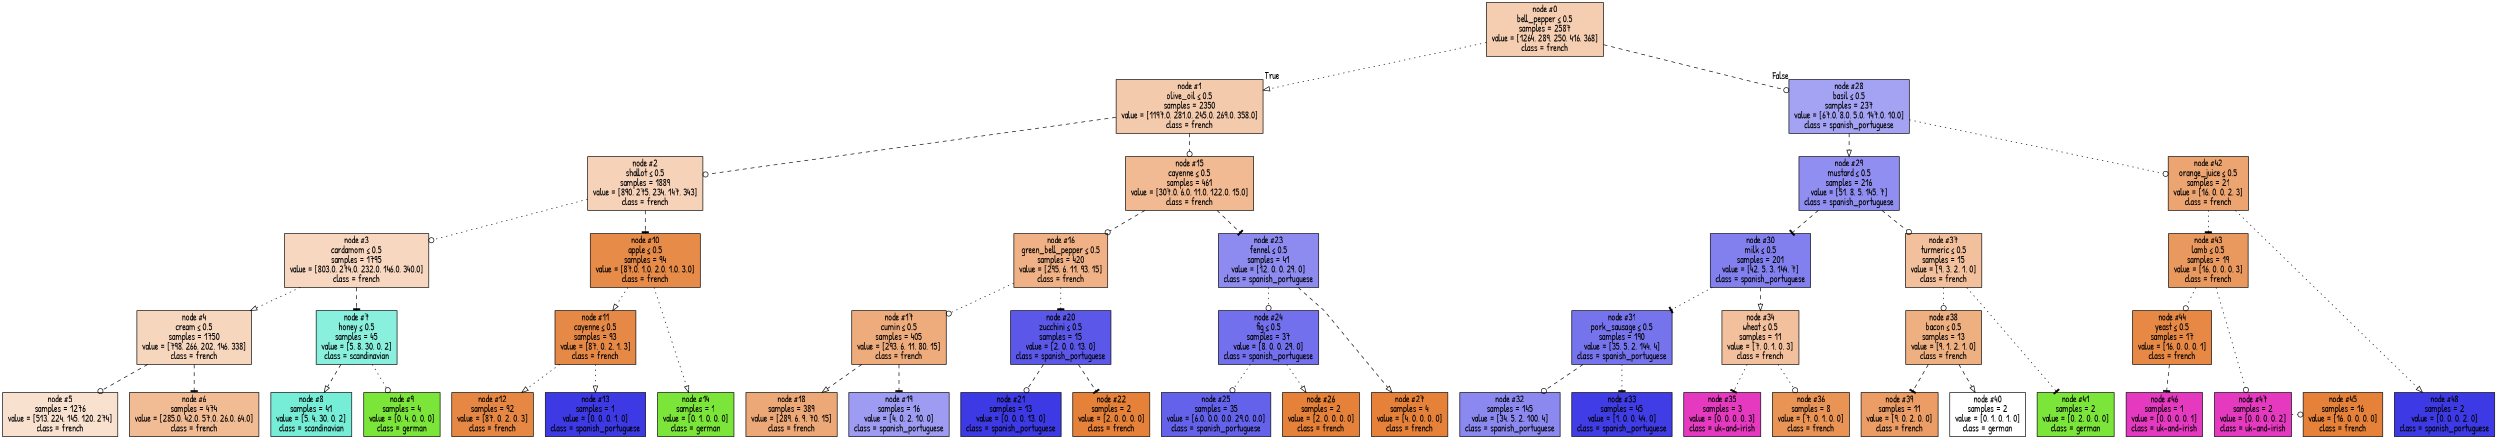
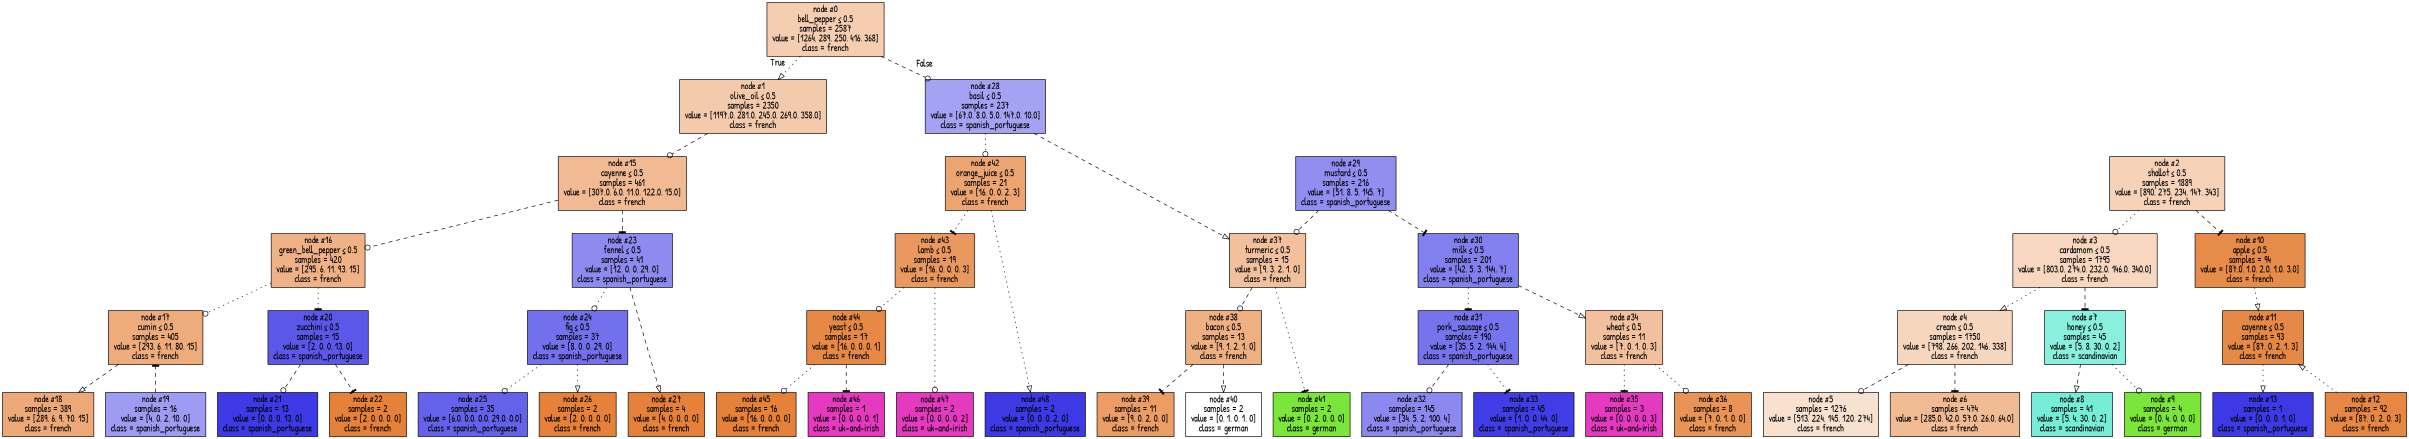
  digraph {
    fontname="Patrick Hand"
    ranksep=equally
    splines=polyline
    node [color=black fillcolor="#e58139" fontname="Patrick Hand" shape=box style=filled]
    edge [arrowhead=odot fontname="Patrick Hand" style=dotted]
    n1 [fillcolor="#f5ceb2" label=<node &#35;0<br/>bell_pepper &le; 0.5<br/>samples = 2587<br/>value = [1264, 289, 250, 416, 368]<br/>class = french>]
    n2 [fillcolor="#f4caac" label=<node &#35;1<br/>olive_oil &le; 0.5<br/>samples = 2350<br/>value = [1197.0, 281.0, 245.0, 269.0, 358.0]<br/>class = french>]
    n3 [fillcolor="#a3a2f3" label=<node &#35;28<br/>basil &le; 0.5<br/>samples = 237<br/>value = [67.0, 8.0, 5.0, 147.0, 10.0]<br/>class = spanish_portuguese>]
    n4 [fillcolor="#f6d2b9" label=<node &#35;2<br/>shallot &le; 0.5<br/>samples = 1889<br/>value = [890, 275, 234, 147, 343]<br/>class = french>]
    n5 [fillcolor="#f1ba93" label=<node &#35;15<br/>cayenne &le; 0.5<br/>samples = 461<br/>value = [307.0, 6.0, 11.0, 122.0, 15.0]<br/>class = french>]
    n6 [fillcolor="#908ef0" label=<node &#35;29<br/>mustard &le; 0.5<br/>samples = 216<br/>value = [51, 8, 5, 145, 7]<br/>class = spanish_portuguese>]
    n7 [fillcolor="#eca470" label=<node &#35;42<br/>orange_juice &le; 0.5<br/>samples = 21<br/>value = [16, 0, 0, 2, 3]<br/>class = french>]
    n8 [fillcolor="#f7d7c0" label=<node &#35;3<br/>cardamom &le; 0.5<br/>samples = 1795<br/>value = [803.0, 274.0, 232.0, 146.0, 340.0]<br/>class = french>]
    n9 [fillcolor="#e78b48" label=<node &#35;10<br/>apple &le; 0.5<br/>samples = 94<br/>value = [87.0, 1.0, 2.0, 1.0, 3.0]<br/>class = french>]
    n10 [fillcolor="#efb185" label=<node &#35;16<br/>green_bell_pepper &le; 0.5<br/>samples = 420<br/>value = [295, 6, 11, 93, 15]<br/>class = french>]
    n11 [fillcolor="#8d8bf0" label=<node &#35;23<br/>fennel &le; 0.5<br/>samples = 41<br/>value = [12, 0, 0, 29, 0]<br/>class = spanish_portuguese>]
    n12 [fillcolor="#8280ee" label=<node &#35;30<br/>milk &le; 0.5<br/>samples = 201<br/>value = [42, 5, 3, 144, 7]<br/>class = spanish_portuguese>]
    n13 [fillcolor="#f2c09c" label=<node &#35;37<br/>turmeric &le; 0.5<br/>samples = 15<br/>value = [9, 3, 2, 1, 0]<br/>class = french>]
    n14 [fillcolor="#ea995e" label=<node &#35;43<br/>lamb &le; 0.5<br/>samples = 19<br/>value = [16, 0, 0, 0, 3]<br/>class = french>]
    n15 [fillcolor="#f7d6be" label=<node &#35;4<br/>cream &le; 0.5<br/>samples = 1750<br/>value = [798, 266, 202, 146, 338]<br/>class = french>]
    n16 [fillcolor="#89f0dd" label=<node &#35;7<br/>honey &le; 0.5<br/>samples = 45<br/>value = [5, 8, 30, 0, 2]<br/>class = scandinavian>]
    n17 [fillcolor="#e78946" label=<node &#35;11<br/>cayenne &le; 0.5<br/>samples = 93<br/>value = [87, 0, 2, 1, 3]<br/>class = french>]
    n18 [fillcolor="#eeac7d" label=<node &#35;17<br/>cumin &le; 0.5<br/>samples = 405<br/>value = [293, 6, 11, 80, 15]<br/>class = french>]
    n19 [fillcolor="#5a57e9" label=<node &#35;20<br/>zucchini &le; 0.5<br/>samples = 15<br/>value = [2, 0, 0, 13, 0]<br/>class = spanish_portuguese>]
    n20 [fillcolor="#7270ec" label=<node &#35;24<br/>fig &le; 0.5<br/>samples = 37<br/>value = [8, 0, 0, 29, 0]<br/>class = spanish_portuguese>]
    n21 [fillcolor="#7674ed" label=<node &#35;31<br/>pork_sausage &le; 0.5<br/>samples = 190<br/>value = [35, 5, 2, 144, 4]<br/>class = spanish_portuguese>]
    n22 [fillcolor="#f2c09c" label=<node &#35;34<br/>wheat &le; 0.5<br/>samples = 11<br/>value = [7, 0, 1, 0, 3]<br/>class = french>]
    n23 [fillcolor="#eeaf81" label=<node &#35;38<br/>bacon &le; 0.5<br/>samples = 13<br/>value = [9, 1, 2, 1, 0]<br/>class = french>]
    n24 [fillcolor="#e78945" label=<node &#35;44<br/>yeast &le; 0.5<br/>samples = 17<br/>value = [16, 0, 0, 0, 1]<br/>class = french>]
    n25 [fillcolor="#f9e1d0" label=<node &#35;5<br/>samples = 1276<br/>value = [513, 224, 145, 120, 274]<br/>class = french>]
    n26 [fillcolor="#f1bb94" label=<node &#35;6<br/>samples = 474<br/>value = [285.0, 42.0, 57.0, 26.0, 64.0]<br/>class = french>]
    n27 [fillcolor="#76edd7" label=<node &#35;8<br/>samples = 41<br/>value = [5, 4, 30, 0, 2]<br/>class = scandinavian>]
    n28 [fillcolor="#7be539" label=<node &#35;9<br/>samples = 4<br/>value = [0, 4, 0, 0, 0]<br/>class = german>]
    n29 [fillcolor="#e68844" label=<node &#35;12<br/>samples = 92<br/>value = [87, 0, 2, 0, 3]<br/>class = french>]
    n30 [fillcolor="#3c39e5" label=<node &#35;13<br/>samples = 1<br/>value = [0, 0, 0, 1, 0]<br/>class = spanish_portuguese>]
-   n31 [fillcolor="#7be539" label=<node &#35;14<br/>samples = 1<br/>value = [0, 1, 0, 0, 0]<br/>class = german>]
    n32 [fillcolor="#eda877" label=<node &#35;18<br/>samples = 389<br/>value = [289, 6, 9, 70, 15]<br/>class = french>]
    n33 [fillcolor="#9e9cf2" label=<node &#35;19<br/>samples = 16<br/>value = [4, 0, 2, 10, 0]<br/>class = spanish_portuguese>]
    n34 [fillcolor="#3c39e5" label=<node &#35;21<br/>samples = 13<br/>value = [0, 0, 0, 13, 0]<br/>class = spanish_portuguese>]
    n35 [label=<node &#35;22<br/>samples = 2<br/>value = [2, 0, 0, 0, 0]<br/>class = french>]
    n36 [fillcolor="#6462ea" label=<node &#35;25<br/>samples = 35<br/>value = [6.0, 0.0, 0.0, 29.0, 0.0]<br/>class = spanish_portuguese>]
    n37 [label=<node &#35;26<br/>samples = 2<br/>value = [2, 0, 0, 0, 0]<br/>class = french>]
    n38 [label=<node &#35;27<br/>samples = 4<br/>value = [4, 0, 0, 0, 0]<br/>class = french>]
    n39 [fillcolor="#8b89f0" label=<node &#35;32<br/>samples = 145<br/>value = [34, 5, 2, 100, 4]<br/>class = spanish_portuguese>]
    n40 [fillcolor="#403de6" label=<node &#35;33<br/>samples = 45<br/>value = [1, 0, 0, 44, 0]<br/>class = spanish_portuguese>]
    n41 [fillcolor="#e539c0" label=<node &#35;35<br/>samples = 3<br/>value = [0, 0, 0, 0, 3]<br/>class = uk-and-irish>]
    n42 [fillcolor="#e99355" label=<node &#35;36<br/>samples = 8<br/>value = [7, 0, 1, 0, 0]<br/>class = french>]
    n43 [fillcolor="#eb9d65" label=<node &#35;39<br/>samples = 11<br/>value = [9, 0, 2, 0, 0]<br/>class = french>]
    n44 [fillcolor="#ffffff" label=<node &#35;40<br/>samples = 2<br/>value = [0, 1, 0, 1, 0]<br/>class = german>]
    n45 [fillcolor="#7be539" label=<node &#35;41<br/>samples = 2<br/>value = [0, 2, 0, 0, 0]<br/>class = german>]
    n46 [label=<node &#35;45<br/>samples = 16<br/>value = [16, 0, 0, 0, 0]<br/>class = french>]
    n47 [fillcolor="#e539c0" label=<node &#35;46<br/>samples = 1<br/>value = [0, 0, 0, 0, 1]<br/>class = uk-and-irish>]
    n48 [fillcolor="#e539c0" label=<node &#35;47<br/>samples = 2<br/>value = [0, 0, 0, 0, 2]<br/>class = uk-and-irish>]
    n49 [fillcolor="#3c39e5" label=<node &#35;48<br/>samples = 2<br/>value = [0, 0, 0, 2, 0]<br/>class = spanish_portuguese>]
    subgraph sub_1 {
      rank=same
      n1
    }
    subgraph sub_2 {
      rank=same
      n2
      n3
    }
    subgraph sub_3 {
      rank=same
      n4
      n5
      n6
      n7
    }
    subgraph sub_4 {
      rank=same
      n8
      n9
      n10
      n11
      n12
      n13
      n14
    }
    subgraph sub_5 {
      rank=same
      n15
      n16
      n17
      n18
      n19
      n20
      n21
      n22
      n23
      n24
    }
    subgraph sub_6 {
      rank=same
      n25
      n26
      n27
      n28
      n29
      n30
-     n31
      n32
      n33
      n34
      n35
      n36
      n37
      n38
      n39
      n40
      n41
      n42
      n43
      n44
      n45
      n46
      n47
      n48
      n49
    }
    n1 -> n2 [arrowhead=onormal headlabel=True labelangle=45 labeldistance=2.5]
    n1 -> n3 [headlabel=False labelangle=-45 labeldistance=2.5 style=dashed]
-   n2 -> n4 [style=dashed]
    n2 -> n5 [style=dashed]
-   n3 -> n6 [arrowhead=onormal style=dashed]
+   n3 -> n13 [arrowhead=onormal style=dashed]
    n3 -> n7
    n4 -> n8
    n4 -> n9 [arrowhead=tee style=dashed]
    n5 -> n10 [style=dashed]
    n5 -> n11 [arrowhead=tee style=dashed]
    n6 -> n12 [arrowhead=tee style=dashed]
    n6 -> n13 [style=dashed]
    n7 -> n14 [arrowhead=tee]
    n7 -> n49 [arrowhead=onormal]
    n8 -> n15 [arrowhead=onormal]
    n8 -> n16 [arrowhead=tee style=dashed]
    n9 -> n17 [arrowhead=onormal]
-   n9 -> n31 [arrowhead=onormal]
    n10 -> n18
    n10 -> n19 [arrowhead=tee]
    n11 -> n20
    n11 -> n38 [arrowhead=onormal style=dashed]
    n12 -> n21 [arrowhead=tee]
    n12 -> n22 [arrowhead=onormal style=dashed]
-   n13 -> n23
+   n13 -> n23 [style=dashed]
    n13 -> n45 [arrowhead=tee]
    n14 -> n24
    n14 -> n48
    n15 -> n25 [style=dashed]
    n15 -> n26 [arrowhead=tee style=dashed]
    n16 -> n27 [arrowhead=onormal style=dashed]
    n16 -> n28
-   n17 -> n29 [arrowhead=onormal]
+   n29 -> n17 [arrowhead=onormal]
    n17 -> n30 [arrowhead=onormal]
    n18 -> n32 [arrowhead=onormal style=dashed]
-   n18 -> n33 [arrowhead=tee style=dashed]
+   n33 -> n18 [arrowhead=tee style=dashed]
    n19 -> n34 [style=dashed]
    n19 -> n35 [arrowhead=tee style=dashed]
    n20 -> n36
    n20 -> n37 [arrowhead=onormal]
    n21 -> n39 [style=dashed]
    n21 -> n40 [arrowhead=tee]
    n22 -> n41 [arrowhead=tee]
    n22 -> n42
    n23 -> n43 [arrowhead=tee style=dashed]
    n23 -> n44 [arrowhead=onormal style=dashed]
-   n48 -> n46
+   n24 -> n46
    n24 -> n47 [arrowhead=tee style=dashed]
  }
